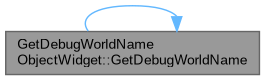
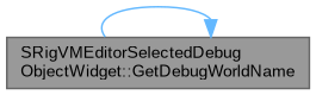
  digraph {
    rankdir=LR
    fontname="Liberation Sans"
-   n1 [color=gray40 fillcolor=grey60 fontcolor=black fontname="Liberation Sans" fontsize=10 height=0.2 label="GetDebugWorldName\lObjectWidget::GetDebugWorldName" shape=box style=filled width=0.4]
+   n1 [color=gray40 fillcolor=grey60 fontcolor=black fontname="Liberation Sans" fontsize=10 height=0.2 label="SRigVMEditorSelectedDebug\lObjectWidget::GetDebugWorldName" shape=box style=filled width=0.4]
    n1 -> n1 [color=steelblue1 fontname="Liberation Sans" fontsize=10 labelfontname=Helvetica labelfontsize=10 style=solid]
  }
